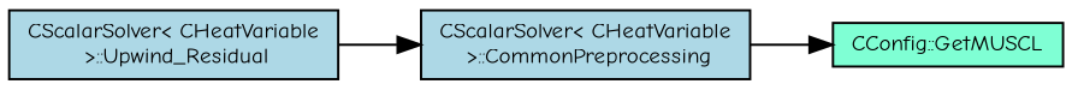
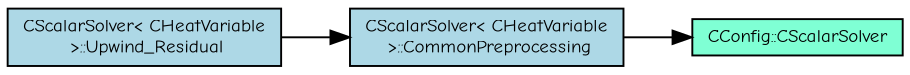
  digraph {
    fontname="Comic Neue"
    rankdir=RL
    node [color=black fillcolor=lightblue fontname="Comic Neue" fontsize=10 shape=record style=filled]
    edge [color=black dir=back fontname="Comic Neue" fontsize=10 labelfontname=Helvetica labelfontsize=10 style=solid]
-   n1 [fillcolor=aquamarine fontcolor=black height=0.2 label="CConfig::GetMUSCL" width=0.4]
+   n1 [fillcolor=aquamarine fontcolor=black height=0.2 label="CConfig::CScalarSolver" width=0.4]
    n2 [height=0.2 label="CScalarSolver\< CHeatVariable\l \>::CommonPreprocessing" width=0.4]
    n3 [height=0.2 label="CScalarSolver\< CHeatVariable\l \>::Upwind_Residual" width=0.4]
    n1 -> n2
    n2 -> n3
  }
